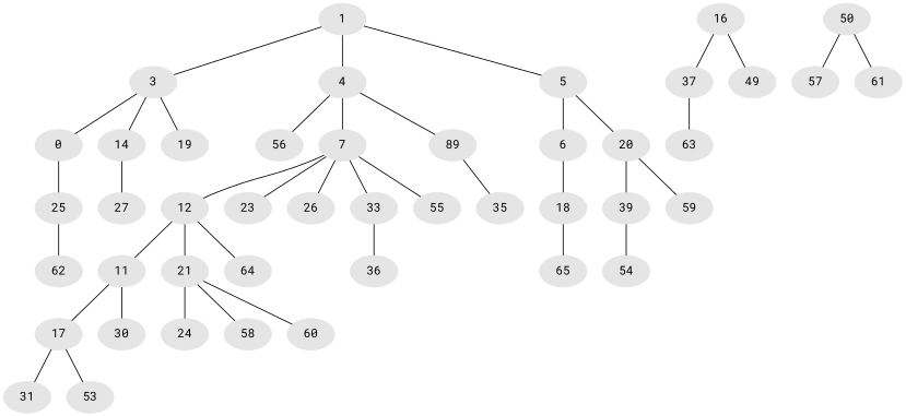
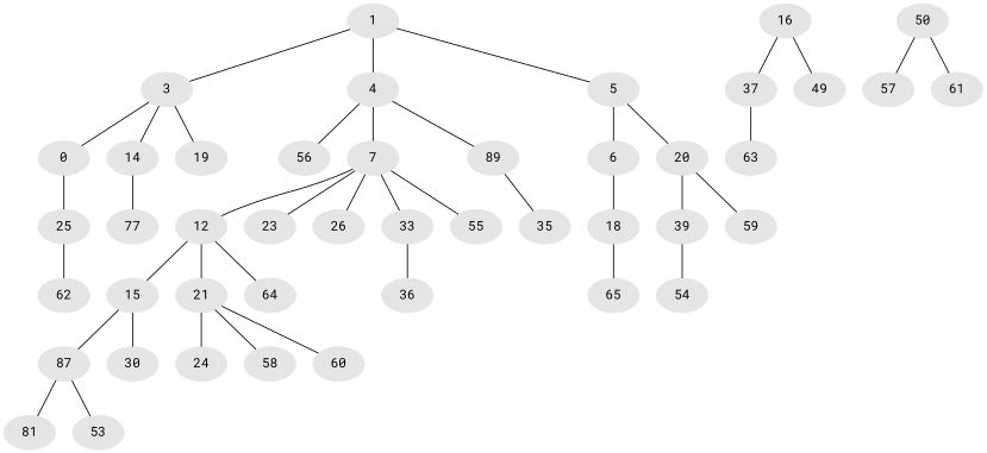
  graph {
    fontname="Roboto Mono"
    node [color=gray90 fontname="Roboto Mono" style=filled]
    edge [fontname="Roboto Mono"]
    1 [super="+2+9"]
    3
    4
    5
    n5 [label=0]
    14
    19
    56
    7 [super="+10+13+34"]
    n10 [label=89]
    6
    20
    25 [super="+28+42"]
-   27
+   27 [label=77]
    12
    23
    26
    33
    55
    35
    18 [super="+38"]
    39
    59
    65
-   15 [super="+22" label=11]
+   15 [super="+22"]
    21 [super="+40"]
    64
    36 [super="+46"]
    62
-   17 [super="+48"]
+   17 [super="+48" label=87]
    30
    16
    37
    49
    24 [super="+32"]
    58
    60
-   31 [super="+66"]
+   31 [super="+66" label=81]
    53
    63
    54
    50 [super="+52"]
    57
    61
    1 -- 3
    1 -- 4
    1 -- 5
    3 -- n5
    3 -- 14
    3 -- 19
    4 -- 56
    4 -- 7
    4 -- n10
    5 -- 6
    5 -- 20
    n5 -- 25
    14 -- 27
    7 -- 12
    7 -- 23
    7 -- 26
    7 -- 33
    7 -- 55
    n10 -- 35
    6 -- 18
    20 -- 39
    20 -- 59
    25 -- 62
    12 -- 15
    12 -- 21
    12 -- 64
    33 -- 36
    18 -- 65
    39 -- 54
    15 -- 17
    15 -- 30
    21 -- 24
    21 -- 58
    21 -- 60
    17 -- 31
    17 -- 53
    16 -- 37
    16 -- 49
    37 -- 63
    50 -- 57
    50 -- 61
  }
